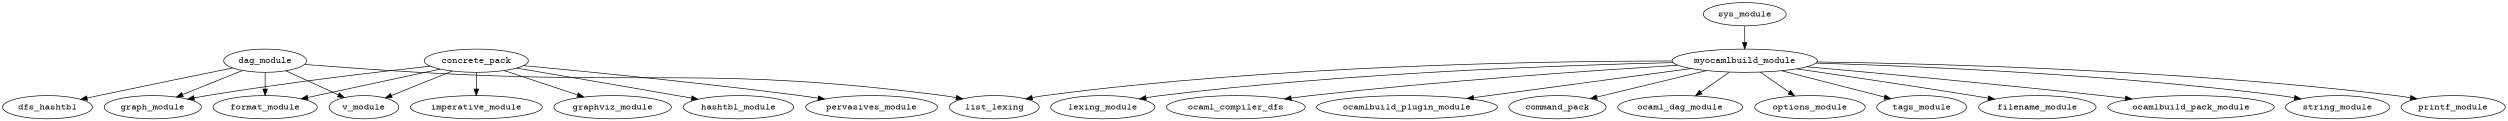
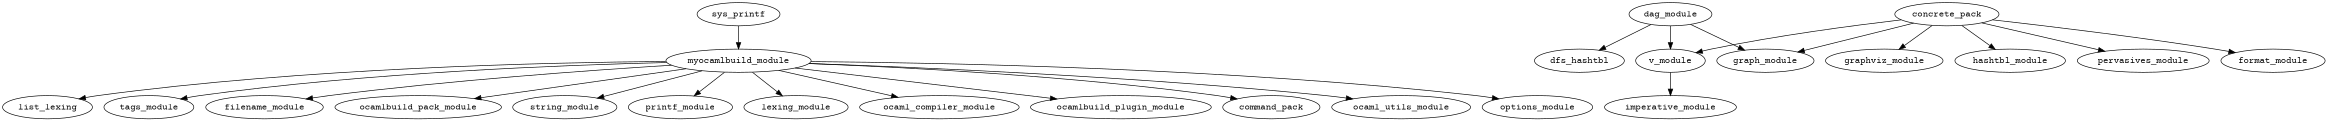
  digraph {
    fontname="Courier Prime"
    node [fontname="Courier Prime"]
    edge [fontname="Courier Prime"]
    n1 [label=list_lexing]
    dag_module
    graph_module
    format_module
    n5 [label=dfs_hashtbl]
    v_module
    n7 [label=concrete_pack]
    imperative_module
    graphviz_module
    hashtbl_module
    pervasives_module
    myocamlbuild_module
    tags_module
    filename_module
    ocamlbuild_pack_module
    string_module
    printf_module
    lexing_module
-   ocaml_compiler_module [label=ocaml_compiler_dfs]
+   ocaml_compiler_module
    ocamlbuild_plugin_module
    n21 [label=command_pack]
-   ocaml_utils_module [label=ocaml_dag_module]
+   ocaml_utils_module
    options_module
-   sys_module
-   dag_module -> n1
+   sys_module [label=sys_printf]
    dag_module -> graph_module
-   dag_module -> format_module
    dag_module -> n5
    dag_module -> v_module
    n7 -> graph_module
    n7 -> format_module
    n7 -> v_module
-   n7 -> imperative_module
+   v_module -> imperative_module
    n7 -> graphviz_module
    n7 -> hashtbl_module
    n7 -> pervasives_module
    myocamlbuild_module -> n1
    myocamlbuild_module -> tags_module
    myocamlbuild_module -> filename_module
    myocamlbuild_module -> ocamlbuild_pack_module
    myocamlbuild_module -> string_module
    myocamlbuild_module -> printf_module
    myocamlbuild_module -> lexing_module
    myocamlbuild_module -> ocaml_compiler_module
    myocamlbuild_module -> ocamlbuild_plugin_module
    myocamlbuild_module -> n21
    myocamlbuild_module -> ocaml_utils_module
    myocamlbuild_module -> options_module
    sys_module -> myocamlbuild_module
  }
